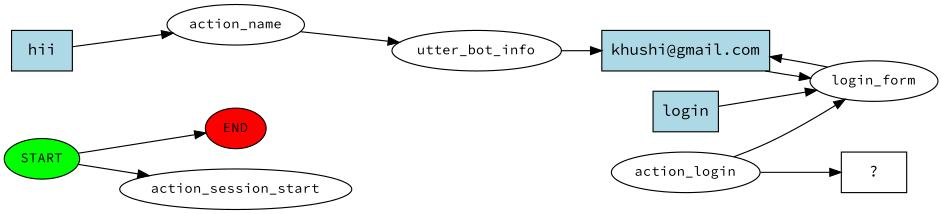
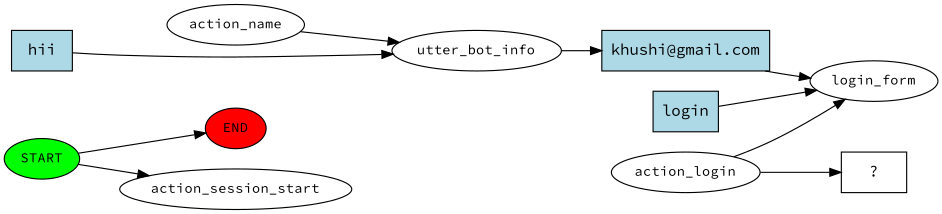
  digraph {
    fontname="Source Code Pro"
    rankdir=LR
    node [fontname="Source Code Pro" fontsize=12]
    edge [fontname="Source Code Pro"]
    n1 [fillcolor=green label=START style=filled]
    n2 [fillcolor=red label=END style=filled]
    n3 [label=action_session_start]
    n4 [fillcolor=lightblue label=hii shape=rect style=filled fontsize=""]
    n5 [label=action_name]
    n6 [label=utter_bot_info]
    n7 [fillcolor=lightblue label="khushi@gmail.com" shape=rect style=filled fontsize=""]
    n8 [fillcolor=lightblue label=login shape=rect style=filled fontsize=""]
    n9 [label=login_form]
    n10 [label=action_login]
    n11 [label="  ?  " shape=rect fontsize=""]
    n1 -> n2
    n1 -> n3
-   n4 -> n5
+   n4 -> n6
    n5 -> n6
    n6 -> n7
    n7 -> n9
    n8 -> n9
-   n9 -> n7
    n10 -> n9
    n10 -> n11
  }
